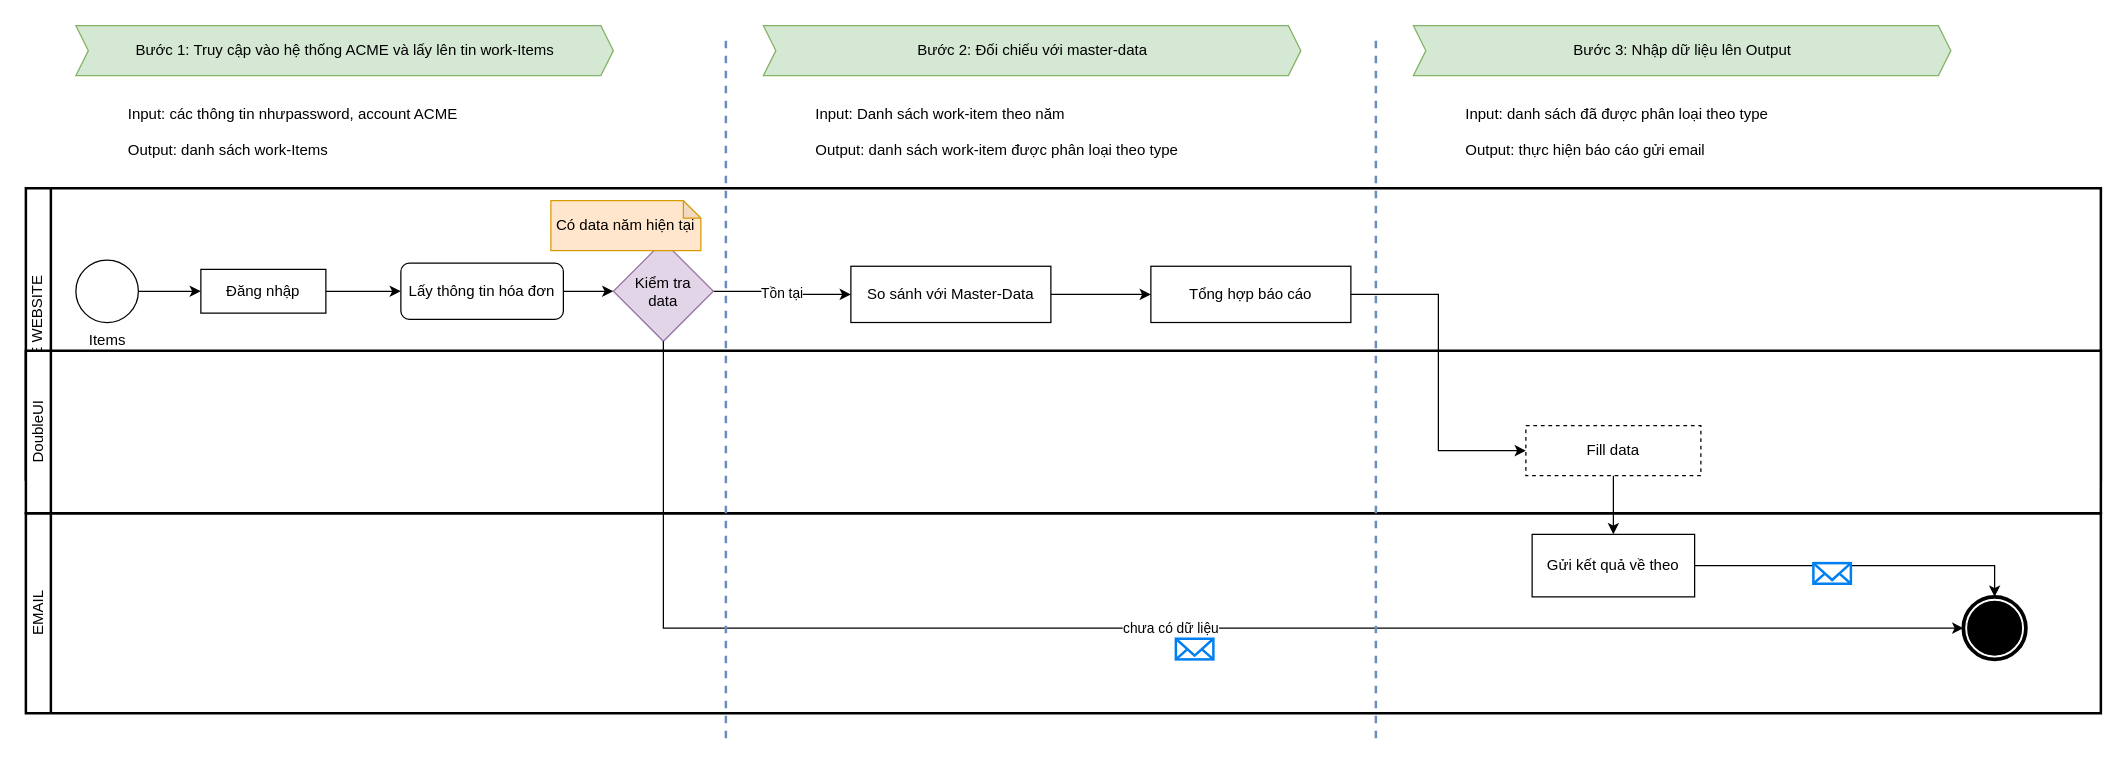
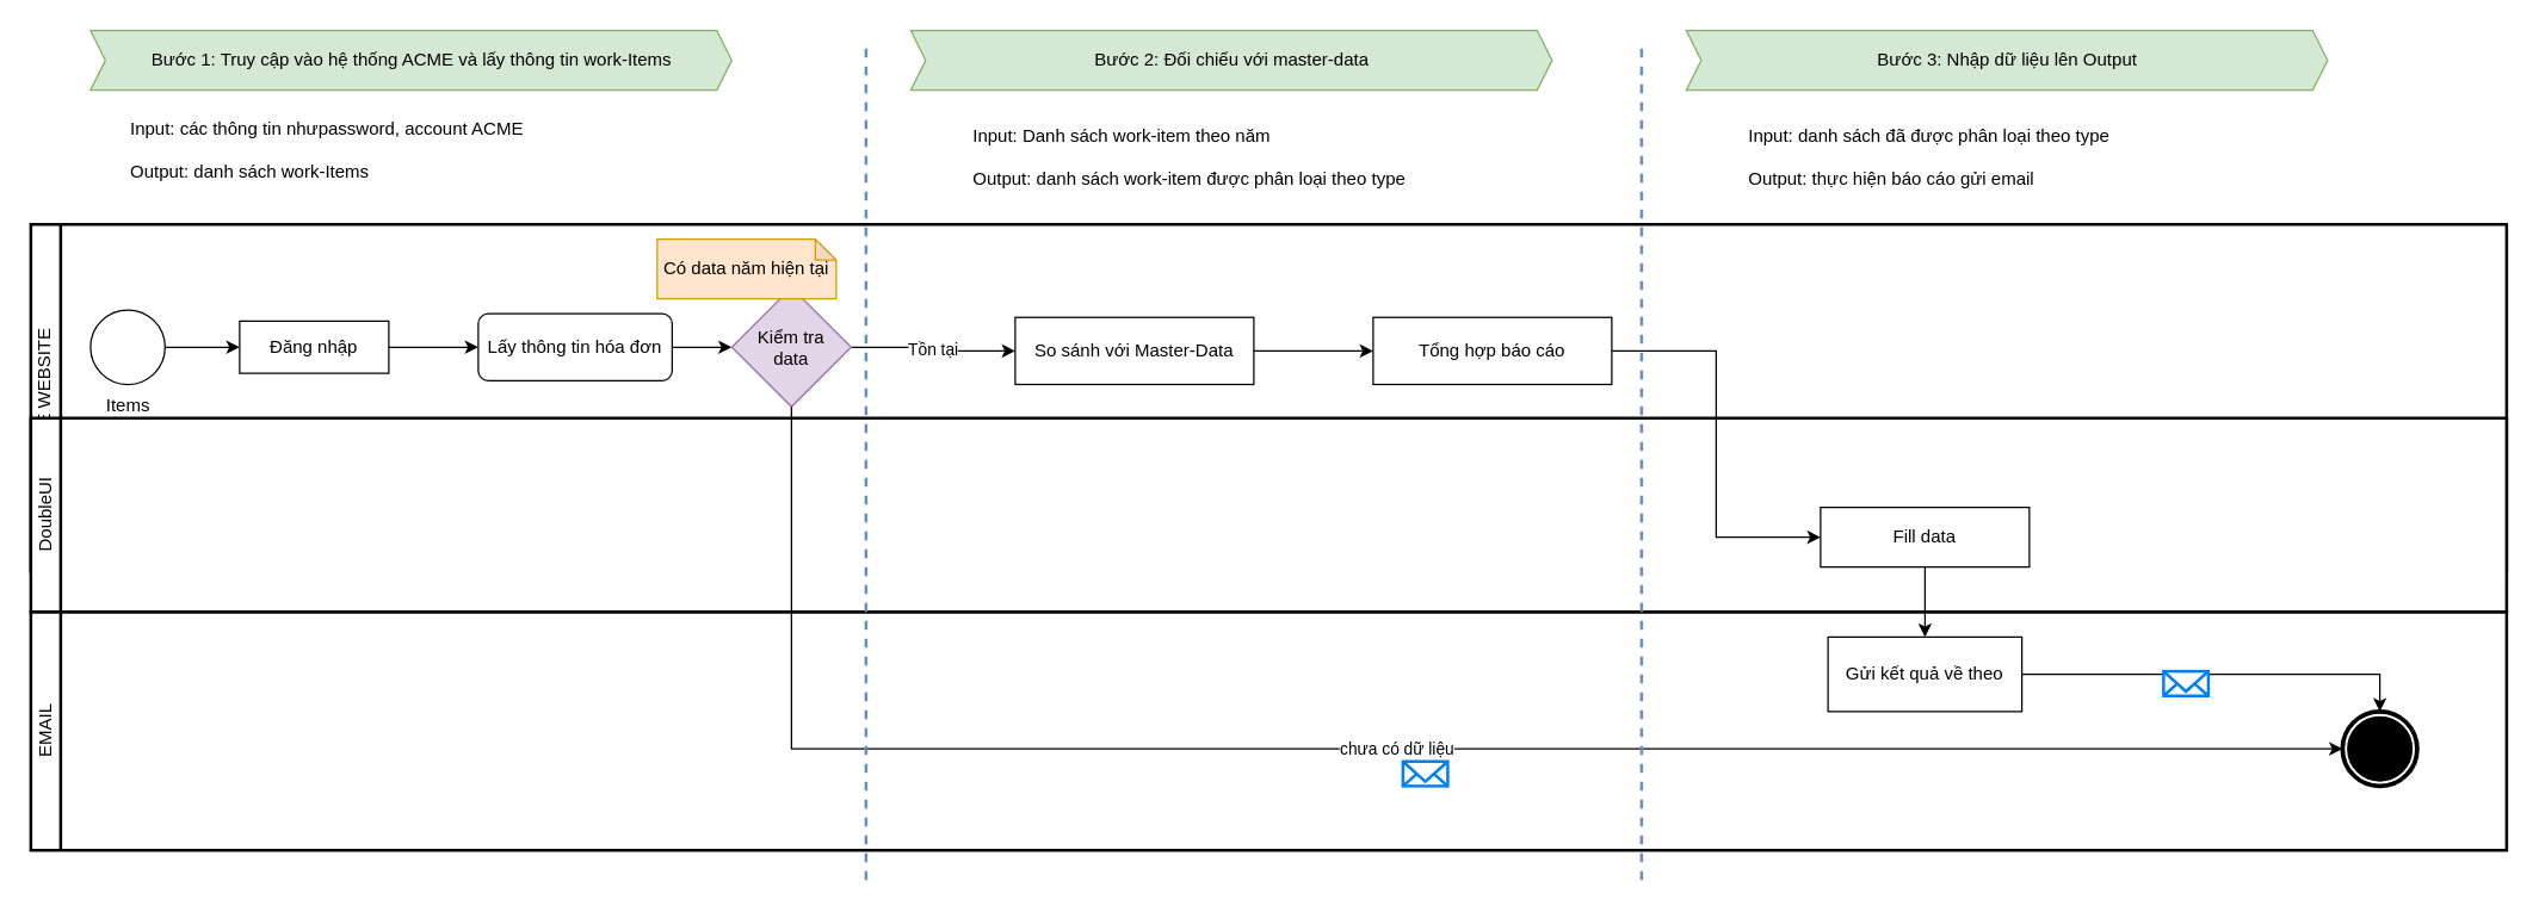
  <mxCell id="0" />
  <mxCell id="1" parent="0" />
  <mxCell id="2" value="ACME WEBSITE" style="swimlane;html=1;startSize=20;fontStyle=0;collapsible=0;horizontal=0;swimlaneLine=1;swimlaneFillColor=#ffffff;strokeWidth=2;whiteSpace=wrap;" parent="1" vertex="1"><mxGeometry x="20" y="150" width="1660" height="233" as="geometry" /></mxCell>
  <mxCell id="3" style="edgeStyle=orthogonalEdgeStyle;rounded=0;orthogonalLoop=1;jettySize=auto;html=1;" parent="2" source="4" target="8" edge="1"><mxGeometry relative="1" as="geometry" /></mxCell>
  <mxCell id="4" value="Đăng nhập" style="rounded=0;whiteSpace=wrap;html=1;" parent="2" vertex="1"><mxGeometry x="140" y="65" width="100" height="35" as="geometry" /></mxCell>
  <mxCell id="5" style="edgeStyle=orthogonalEdgeStyle;rounded=0;orthogonalLoop=1;jettySize=auto;html=1;entryX=0;entryY=0.5;entryDx=0;entryDy=0;" parent="2" source="6" target="4" edge="1"><mxGeometry relative="1" as="geometry" /></mxCell>
  <mxCell id="6" value="Items" style="points=[[0.145,0.145,0],[0.5,0,0],[0.855,0.145,0],[1,0.5,0],[0.855,0.855,0],[0.5,1,0],[0.145,0.855,0],[0,0.5,0]];shape=mxgraph.bpmn.event;html=1;verticalLabelPosition=bottom;labelBackgroundColor=#ffffff;verticalAlign=top;align=center;perimeter=ellipsePerimeter;outlineConnect=0;aspect=fixed;outline=standard;symbol=general;" parent="2" vertex="1"><mxGeometry x="40" y="57.5" width="50" height="50" as="geometry" /></mxCell>
  <mxCell id="7" style="edgeStyle=orthogonalEdgeStyle;rounded=0;orthogonalLoop=1;jettySize=auto;html=1;entryX=0;entryY=0.5;entryDx=0;entryDy=0;" edge="1" parent="2" source="8" target="13"><mxGeometry relative="1" as="geometry" /></mxCell>
  <mxCell id="8" value="Lấy thông tin hóa đơn" style="whiteSpace=wrap;html=1;rounded=1;" parent="2" vertex="1"><mxGeometry x="300" y="60" width="130" height="45" as="geometry" /></mxCell>
  <mxCell id="9" style="edgeStyle=orthogonalEdgeStyle;rounded=0;orthogonalLoop=1;jettySize=auto;html=1;" edge="1" parent="2" source="10" target="11"><mxGeometry relative="1" as="geometry" /></mxCell>
  <mxCell id="10" value="So sánh với Master-Data" style="rounded=0;whiteSpace=wrap;html=1;" vertex="1" parent="2"><mxGeometry x="660" y="62.5" width="160" height="45" as="geometry" /></mxCell>
  <mxCell id="11" value="Tổng hợp báo cáo" style="rounded=0;whiteSpace=wrap;html=1;" vertex="1" parent="2"><mxGeometry x="900" y="62.5" width="160" height="45" as="geometry" /></mxCell>
  <mxCell id="12" value="Tồn tại" style="edgeStyle=orthogonalEdgeStyle;rounded=0;orthogonalLoop=1;jettySize=auto;html=1;entryX=0;entryY=0.5;entryDx=0;entryDy=0;" edge="1" parent="2" source="13" target="10"><mxGeometry relative="1" as="geometry" /></mxCell>
  <mxCell id="13" value="Kiểm tra &lt;br&gt;data" style="rhombus;whiteSpace=wrap;html=1;fillColor=#e1d5e7;strokeColor=#9673a6;" vertex="1" parent="2"><mxGeometry x="470" y="42.5" width="80" height="80" as="geometry" /></mxCell>
  <mxCell id="14" value="" style="shape=image;html=1;verticalAlign=top;verticalLabelPosition=bottom;labelBackgroundColor=#ffffff;imageAspect=0;aspect=fixed;image=https://cdn3.iconfinder.com/data/icons/document-icons-2/30/647702-excel-128.png" vertex="1" parent="2"><mxGeometry x="810" y="89.5" width="33" height="33" as="geometry" /></mxCell>
  <mxCell id="15" value="Có data năm hiện tại" style="shape=note;whiteSpace=wrap;html=1;backgroundOutline=1;darkOpacity=0.05;fillColor=#ffe6cc;strokeColor=#d79b00;size=14;" vertex="1" parent="2"><mxGeometry x="420" y="10" width="120" height="40" as="geometry" /></mxCell>
  <mxCell id="16" value="EMAIL" style="swimlane;html=1;startSize=20;fontStyle=0;collapsible=0;horizontal=0;swimlaneLine=1;swimlaneFillColor=#ffffff;strokeWidth=2;whiteSpace=wrap;" parent="1" vertex="1"><mxGeometry x="20" y="410" width="1660" height="160" as="geometry" /></mxCell>
  <mxCell id="17" style="edgeStyle=orthogonalEdgeStyle;rounded=0;orthogonalLoop=1;jettySize=auto;html=1;entryX=0.5;entryY=0;entryDx=0;entryDy=0;entryPerimeter=0;" edge="1" parent="16" source="18" target="20"><mxGeometry relative="1" as="geometry" /></mxCell>
  <mxCell id="18" value="Gửi kết quả về theo" style="rounded=0;whiteSpace=wrap;html=1;" parent="16" vertex="1"><mxGeometry x="1205" y="17" width="130" height="50" as="geometry" /></mxCell>
  <mxCell id="19" value="" style="html=1;verticalLabelPosition=bottom;align=center;labelBackgroundColor=#ffffff;verticalAlign=top;strokeWidth=2;strokeColor=#0080F0;shadow=0;dashed=0;shape=mxgraph.ios7.icons.mail;" vertex="1" parent="16"><mxGeometry x="920" y="100.5" width="30" height="16.5" as="geometry" /></mxCell>
  <mxCell id="20" value="" style="points=[[0.145,0.145,0],[0.5,0,0],[0.855,0.145,0],[1,0.5,0],[0.855,0.855,0],[0.5,1,0],[0.145,0.855,0],[0,0.5,0]];shape=mxgraph.bpmn.event;html=1;verticalLabelPosition=bottom;labelBackgroundColor=#ffffff;verticalAlign=top;align=center;perimeter=ellipsePerimeter;outlineConnect=0;aspect=fixed;outline=end;symbol=terminate;" vertex="1" parent="16"><mxGeometry x="1550" y="67" width="50" height="50" as="geometry" /></mxCell>
  <mxCell id="21" value="" style="html=1;verticalLabelPosition=bottom;align=center;labelBackgroundColor=#ffffff;verticalAlign=top;strokeWidth=2;strokeColor=#0080F0;shadow=0;dashed=0;shape=mxgraph.ios7.icons.mail;" vertex="1" parent="16"><mxGeometry x="1430" y="40" width="30" height="16.5" as="geometry" /></mxCell>
  <mxCell id="22" value="DoubleUI" style="swimlane;html=1;startSize=20;fontStyle=0;collapsible=0;horizontal=0;swimlaneLine=1;swimlaneFillColor=#ffffff;strokeWidth=2;whiteSpace=wrap;" parent="1" vertex="1"><mxGeometry x="20" y="280" width="1660" height="130" as="geometry" /></mxCell>
- <mxCell id="23" value="Fill data" style="rounded=0;whiteSpace=wrap;html=1;dashed=1;" parent="22" vertex="1"><mxGeometry x="1200" y="60" width="140" height="40" as="geometry" /></mxCell>
+ <mxCell id="23" value="Fill data" style="rounded=0;whiteSpace=wrap;html=1;" parent="22" vertex="1"><mxGeometry x="1200" y="60" width="140" height="40" as="geometry" /></mxCell>
  <mxCell id="24" style="edgeStyle=orthogonalEdgeStyle;rounded=0;orthogonalLoop=1;jettySize=auto;html=1;" parent="1" source="23" target="18" edge="1"><mxGeometry relative="1" as="geometry" /></mxCell>
- <mxCell id="25" value="Bước 1: Truy cập vào hệ thống ACME và lấy lên tin work-Items" style="html=1;shadow=0;dashed=0;align=center;verticalAlign=middle;shape=mxgraph.arrows2.arrow;dy=0;dx=10;notch=10;fillColor=#d5e8d4;strokeColor=#82b366;" vertex="1" parent="1"><mxGeometry x="60" y="20" width="430" height="40" as="geometry" /></mxCell>
- <mxCell id="26" value="Input: các thông tin nhưpassword, account ACME&lt;br&gt;&lt;br&gt;Output: danh sách work-Items" style="text;html=1;strokeColor=none;fillColor=none;align=left;verticalAlign=middle;whiteSpace=wrap;rounded=0;" vertex="1" parent="1"><mxGeometry x="100" y="90" width="400" height="30" as="geometry" /></mxCell>
+ <mxCell id="25" value="Bước 1: Truy cập vào hệ thống ACME và lấy thông tin work-Items" style="html=1;shadow=0;dashed=0;align=center;verticalAlign=middle;shape=mxgraph.arrows2.arrow;dy=0;dx=10;notch=10;fillColor=#d5e8d4;strokeColor=#82b366;" vertex="1" parent="1"><mxGeometry x="60" y="20" width="430" height="40" as="geometry" /></mxCell>
+ <mxCell id="26" value="Input: các thông tin nhưpassword, account ACME&lt;br&gt;&lt;br&gt;Output: danh sách work-Items" style="text;html=1;strokeColor=none;fillColor=none;align=left;verticalAlign=middle;whiteSpace=wrap;rounded=0;" vertex="1" parent="1"><mxGeometry x="85" y="85" width="400" height="30" as="geometry" /></mxCell>
  <mxCell id="27" value="Bước 2: Đối chiếu với master-data" style="html=1;shadow=0;dashed=0;align=center;verticalAlign=middle;shape=mxgraph.arrows2.arrow;dy=0;dx=10;notch=10;fillColor=#d5e8d4;strokeColor=#82b366;" vertex="1" parent="1"><mxGeometry x="610" y="20" width="430" height="40" as="geometry" /></mxCell>
  <mxCell id="28" value="Input: Danh sách work-item theo năm&lt;br&gt;&lt;br&gt;Output: danh sách work-item được phân loại theo type" style="text;html=1;strokeColor=none;fillColor=none;align=left;verticalAlign=middle;whiteSpace=wrap;rounded=0;" vertex="1" parent="1"><mxGeometry x="650" y="90" width="400" height="30" as="geometry" /></mxCell>
  <mxCell id="29" value="Bước 3: Nhập dữ liệu lên Output" style="html=1;shadow=0;dashed=0;align=center;verticalAlign=middle;shape=mxgraph.arrows2.arrow;dy=0;dx=10;notch=10;fillColor=#d5e8d4;strokeColor=#82b366;" vertex="1" parent="1"><mxGeometry x="1130" y="20" width="430" height="40" as="geometry" /></mxCell>
  <mxCell id="30" value="Input: danh sách đã được phân loại theo type&lt;br&gt;&lt;br&gt;Output: thực hiện báo cáo gửi email" style="text;html=1;strokeColor=none;fillColor=none;align=left;verticalAlign=middle;whiteSpace=wrap;rounded=0;" vertex="1" parent="1"><mxGeometry x="1170" y="90" width="400" height="30" as="geometry" /></mxCell>
  <mxCell id="31" style="edgeStyle=orthogonalEdgeStyle;rounded=0;orthogonalLoop=1;jettySize=auto;html=1;entryX=0;entryY=0.5;entryDx=0;entryDy=0;" edge="1" parent="1" source="11" target="23"><mxGeometry relative="1" as="geometry" /></mxCell>
  <mxCell id="32" value="chưa có dữ liệu" style="edgeStyle=orthogonalEdgeStyle;rounded=0;orthogonalLoop=1;jettySize=auto;html=1;entryX=0;entryY=0.5;entryDx=0;entryDy=0;entryPerimeter=0;" edge="1" parent="1" source="13" target="20"><mxGeometry relative="1" as="geometry"><Array as="points"><mxPoint x="530" y="502" /></Array></mxGeometry></mxCell>
  <mxCell id="33" value="" style="endArrow=none;dashed=1;html=1;rounded=0;fillColor=#dae8fc;strokeColor=#6c8ebf;strokeWidth=2;" edge="1" parent="1"><mxGeometry width="50" height="50" relative="1" as="geometry"><mxPoint x="580" y="590" as="sourcePoint" /><mxPoint x="580" y="30" as="targetPoint" /></mxGeometry></mxCell>
  <mxCell id="34" value="" style="endArrow=none;dashed=1;html=1;rounded=0;strokeWidth=2;fillColor=#dae8fc;strokeColor=#6c8ebf;" edge="1" parent="1"><mxGeometry width="50" height="50" relative="1" as="geometry"><mxPoint x="1100" y="590" as="sourcePoint" /><mxPoint x="1100" y="30" as="targetPoint" /></mxGeometry></mxCell>
